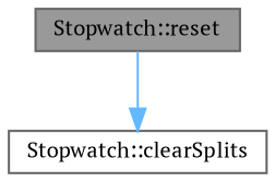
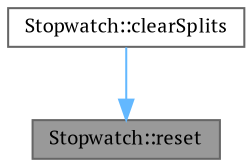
  digraph {
    rankdir=TB
    fontname="PT Serif"
    node [fontname="PT Serif" fontsize=10 shape=box style=filled]
    n1 [color=gray40 fillcolor=grey60 fontcolor=black height=0.2 label="Stopwatch::reset" width=0.4]
    n2 [color=grey40 fillcolor=white height=0.2 label="Stopwatch::clearSplits" width=0.4]
-   n1 -> n2 [color=steelblue1 fontname="PT Serif" fontsize=10 labelfontname=Helvetica labelfontsize=10 style=solid]
+   n2 -> n1 [color=steelblue1 fontname="PT Serif" fontsize=10 labelfontname=Helvetica labelfontsize=10 style=solid]
  }
